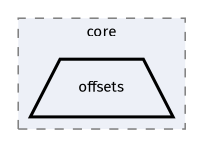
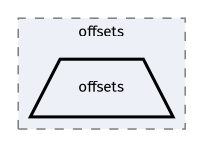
  digraph {
    compound=true
    fontname="Fira Sans"
    n1 [color=black fillcolor="#edf0f7" fontname="Fira Sans" fontsize=10 height=0.2 label=offsets shape=trapezium style="filled,bold" width=0.4]
    subgraph cluster_1 {
      bgcolor="#edf0f7"
      fontsize=10
-     label=core
+     label=offsets
      pencolor=grey50
      style="filled,dashed"
      n1
    }
  }
